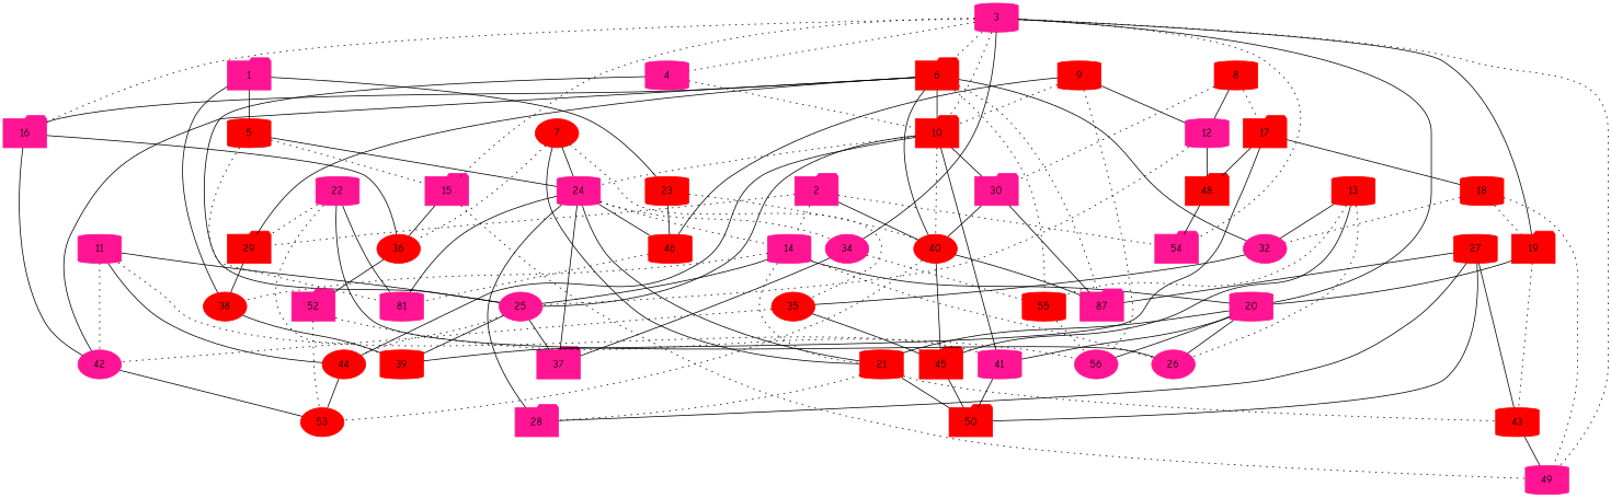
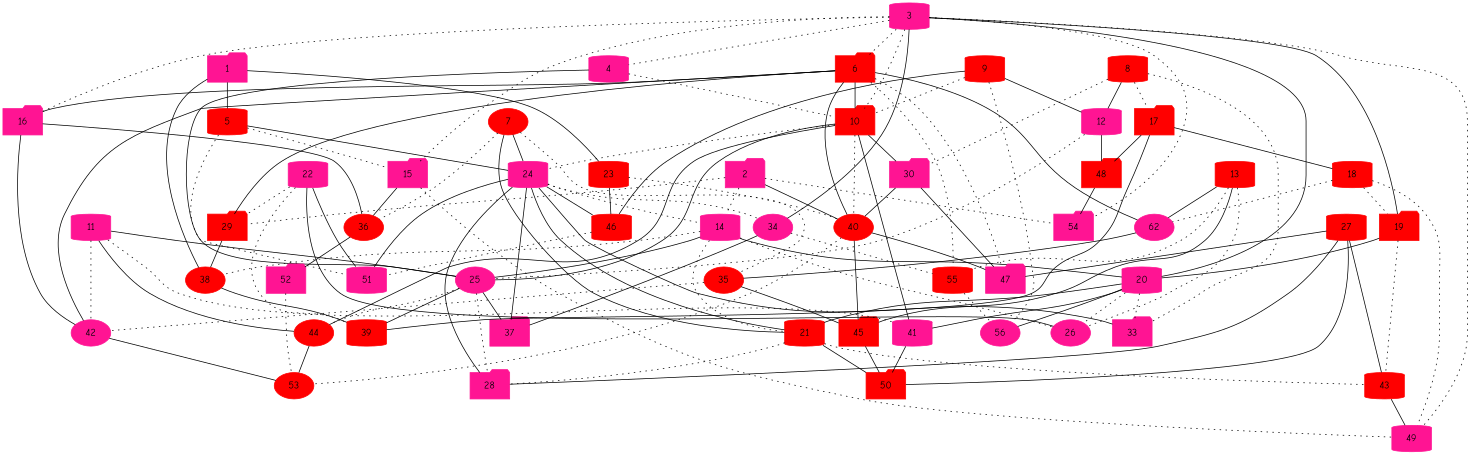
  graph {
    fontname="Comic Neue"
    node [color=deeppink fontname="Comic Neue" shape=cylinder style=filled]
    edge [fontname="Comic Neue" style=solid weight=1.0]
    1 [shape=folder]
    5 [color=red]
    23 [color=red]
    38 [color=red shape=ellipse]
    15 [shape=folder]
    24
-   51 [label=81]
+   51
    14
    20
    25 [shape=ellipse]
    21 [color=red]
    26 [shape=ellipse]
    40 [color=red shape=ellipse]
    46 [color=red]
    39 [color=red]
    2 [shape=folder]
    29 [color=red shape=folder]
    54 [shape=folder]
-   47 [shape=folder label=87]
+   47 [shape=folder]
    45 [color=red shape=folder]
    53 [color=red shape=ellipse]
    3
    4
    6 [color=red shape=folder]
    10 [color=red shape=folder]
    16 [shape=folder]
    19 [color=red shape=folder]
    34 [shape=ellipse]
    49
-   32 [shape=ellipse]
+   32 [shape=ellipse label=62]
    42 [shape=ellipse]
    55 [color=red]
    30 [shape=folder]
    41
    44 [color=red shape=ellipse]
    36 [color=red shape=ellipse]
    43 [color=red]
+   33 [shape=folder]
    56 [shape=ellipse]
    37 [shape=folder]
    28 [shape=folder]
    35 [color=red shape=ellipse]
    7 [color=red shape=ellipse]
    50 [color=red shape=folder]
    52 [shape=folder]
    8 [color=red]
    12
    17 [color=red shape=folder]
    48 [color=red shape=folder]
    18 [color=red]
    9 [color=red]
    11
    13 [color=red]
    22
    27 [color=red]
    1 -- 5
    1 -- 23
    1 -- 38
    5 -- 15 [style=dotted]
    5 -- 24
    5 -- 51 [style=dotted]
    23 -- 40 [style=dotted]
    23 -- 46
    38 -- 39
    15 -- 49 [style=dotted]
    15 -- 36
    24 -- 51
    24 -- 14 [style=dotted]
    24 -- 46
    24 -- 34 [style=dotted]
+   24 -- 33 [weight=2.0]
    24 -- 37
    24 -- 28
    14 -- 38 [style=dotted]
    14 -- 20 [weight=4.0]
    14 -- 25
    14 -- 21 [style=dotted]
    14 -- 26 [style=dotted]
    20 -- 21
-   20 -- 26
+   20 -- 26 [style=dotted]
    20 -- 41
+   20 -- 33 [style=dotted]
    20 -- 56
    25 -- 39
    25 -- 44 [style=dotted]
    25 -- 37
+   25 -- 28 [style=dotted]
    21 -- 24 [weight=2.0]
    21 -- 43 [style=dotted]
    21 -- 28 [style=dotted]
    21 -- 50
    40 -- 47
    40 -- 45
    40 -- 53 [style=dotted]
    46 -- 51 [style=dotted]
    2 -- 14 [style=dotted]
    2 -- 40
    2 -- 29 [style=dotted]
    2 -- 54 [style=dotted]
    29 -- 38
    45 -- 50
    3 -- 15 [style=dotted]
    3 -- 20 [weight=2.0]
    3 -- 54 [style=dotted]
    3 -- 4 [style=dotted]
    3 -- 6 [style=dotted weight=2.0]
    3 -- 10 [style=dotted]
    3 -- 16 [style=dotted]
    3 -- 19
    3 -- 34
    3 -- 49 [style=dotted]
    4 -- 25 [weight=2.0]
    4 -- 10 [style=dotted]
    6 -- 40
    6 -- 29
    6 -- 47 [style=dotted]
    6 -- 10
    6 -- 16
    6 -- 32
    6 -- 42
    6 -- 55 [style=dotted]
    10 -- 24 [style=dotted]
    10 -- 25
    10 -- 40 [style=dotted]
    10 -- 30
    10 -- 41
    10 -- 44
    16 -- 42
    16 -- 36
    19 -- 20
    19 -- 43 [style=dotted]
    34 -- 55 [style=dotted]
    34 -- 37
    32 -- 35
    42 -- 53
    55 -- 56 [style=dotted]
    30 -- 40
    30 -- 47
    41 -- 50
    44 -- 53
    36 -- 52
    43 -- 49
    35 -- 45
    35 -- 42 [style=dotted]
    7 -- 24
    7 -- 21
    7 -- 36 [style=dotted]
    7 -- 35 [style=dotted]
    52 -- 53 [style=dotted]
-   52 -- 56 [style=dotted]
    8 -- 30 [style=dotted]
+   8 -- 33 [style=dotted]
    8 -- 12
    8 -- 17 [style=dotted]
    12 -- 25 [style=dotted]
    12 -- 48
    17 -- 39
    17 -- 48
    17 -- 18
    48 -- 54
    18 -- 19 [style=dotted]
    18 -- 49 [style=dotted]
    18 -- 32 [style=dotted]
    9 -- 46
    9 -- 10 [style=dotted]
    9 -- 56 [style=dotted]
    9 -- 12
    11 -- 25
    11 -- 42 [style=dotted]
    11 -- 41 [style=dotted]
    11 -- 44
    13 -- 26 [style=dotted]
    13 -- 45
    13 -- 32
    13 -- 55 [style=dotted]
    22 -- 51
    22 -- 26
    22 -- 39 [style=dotted]
    22 -- 29 [style=dotted]
    27 -- 47
    27 -- 43
    27 -- 28
    27 -- 50
  }
